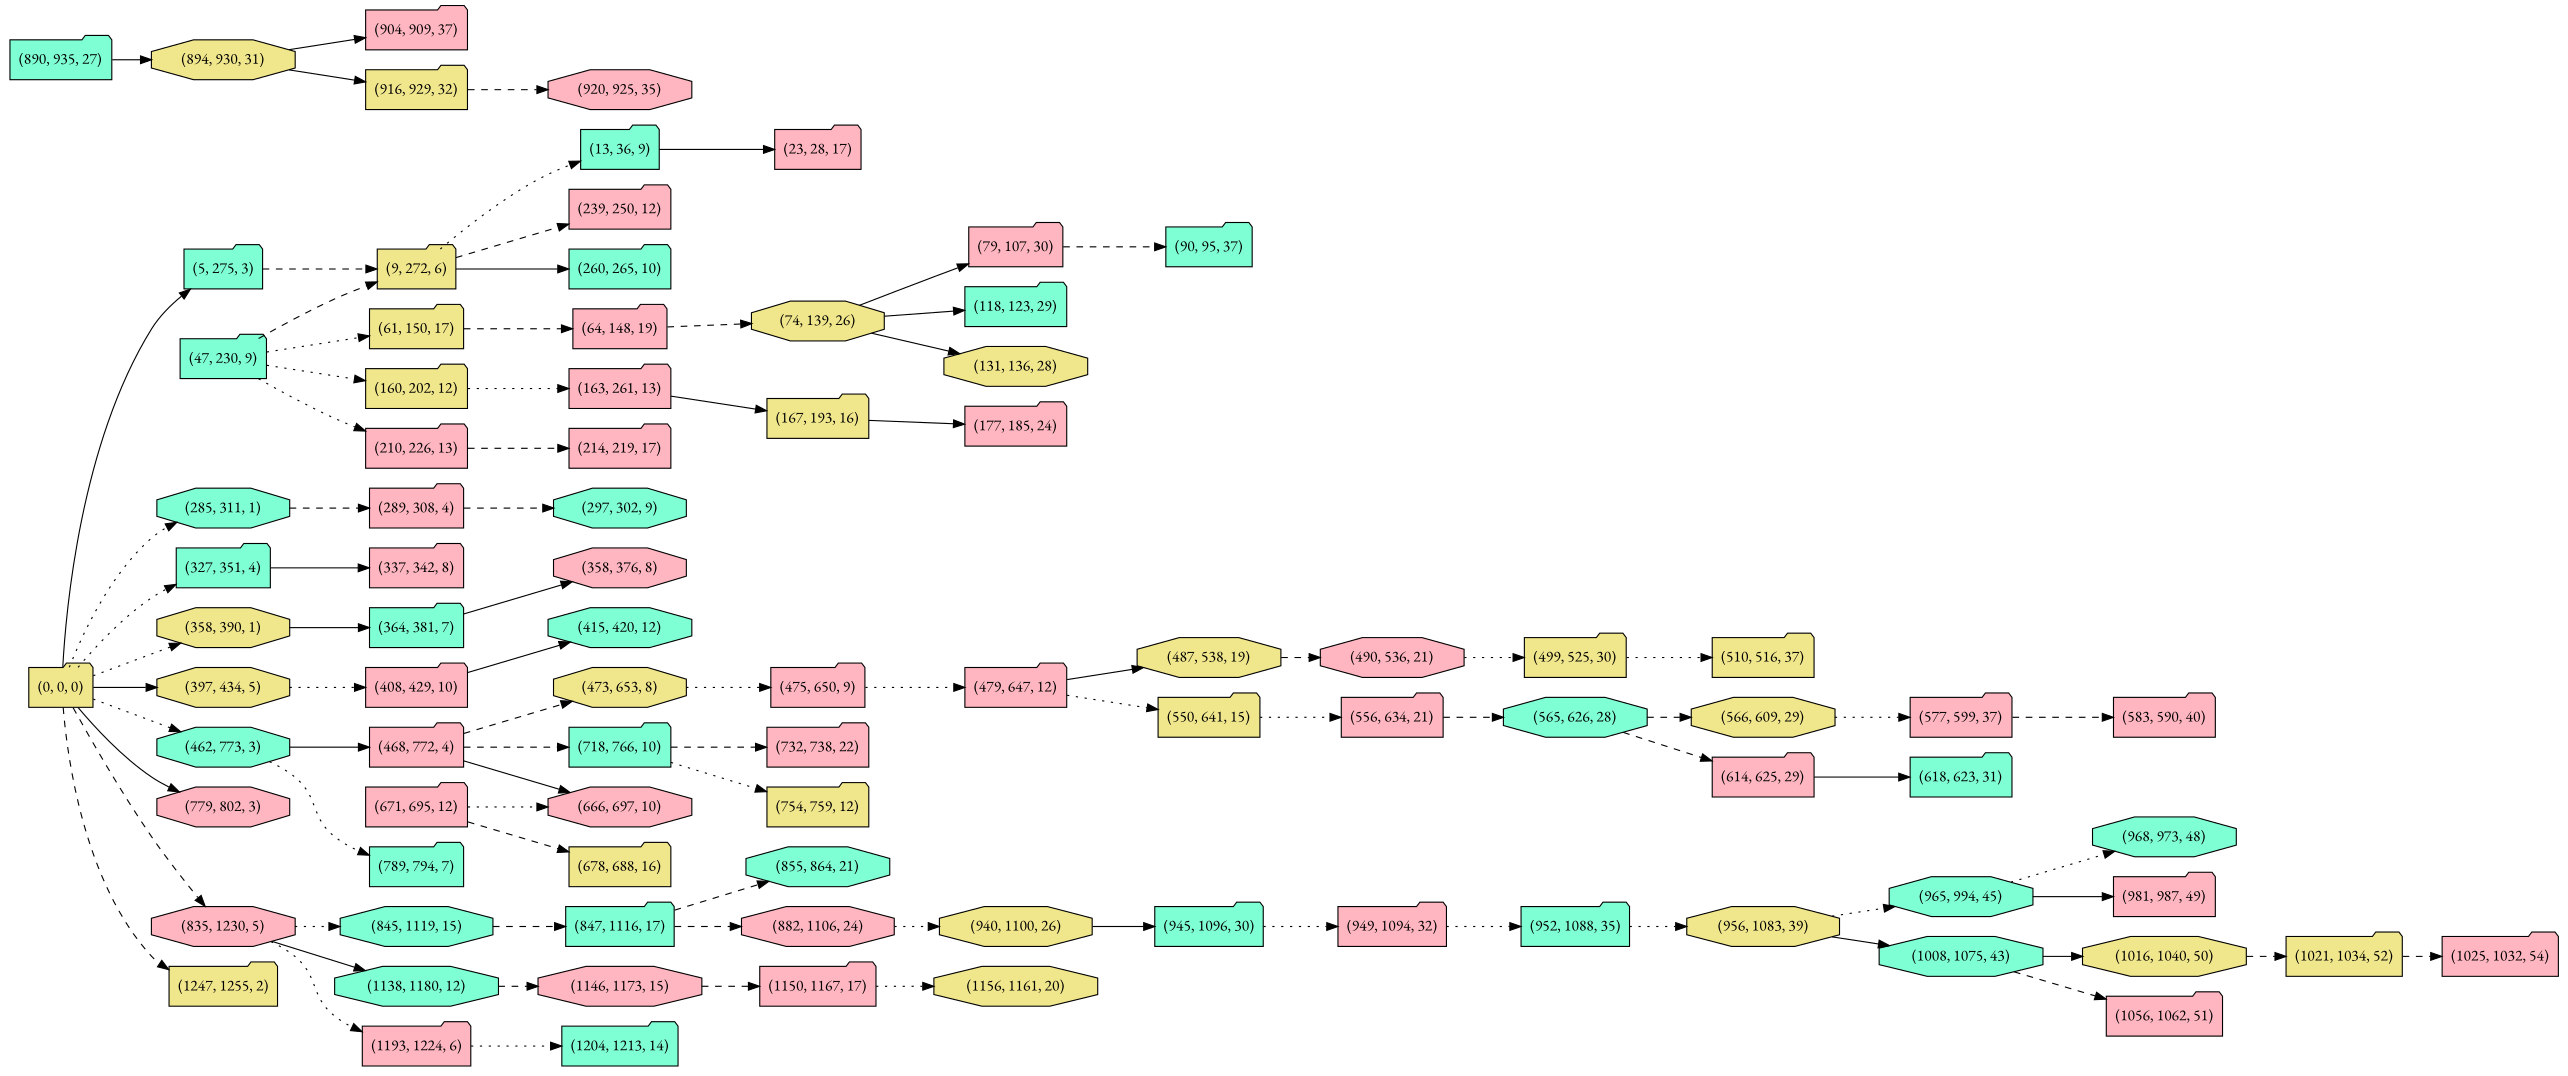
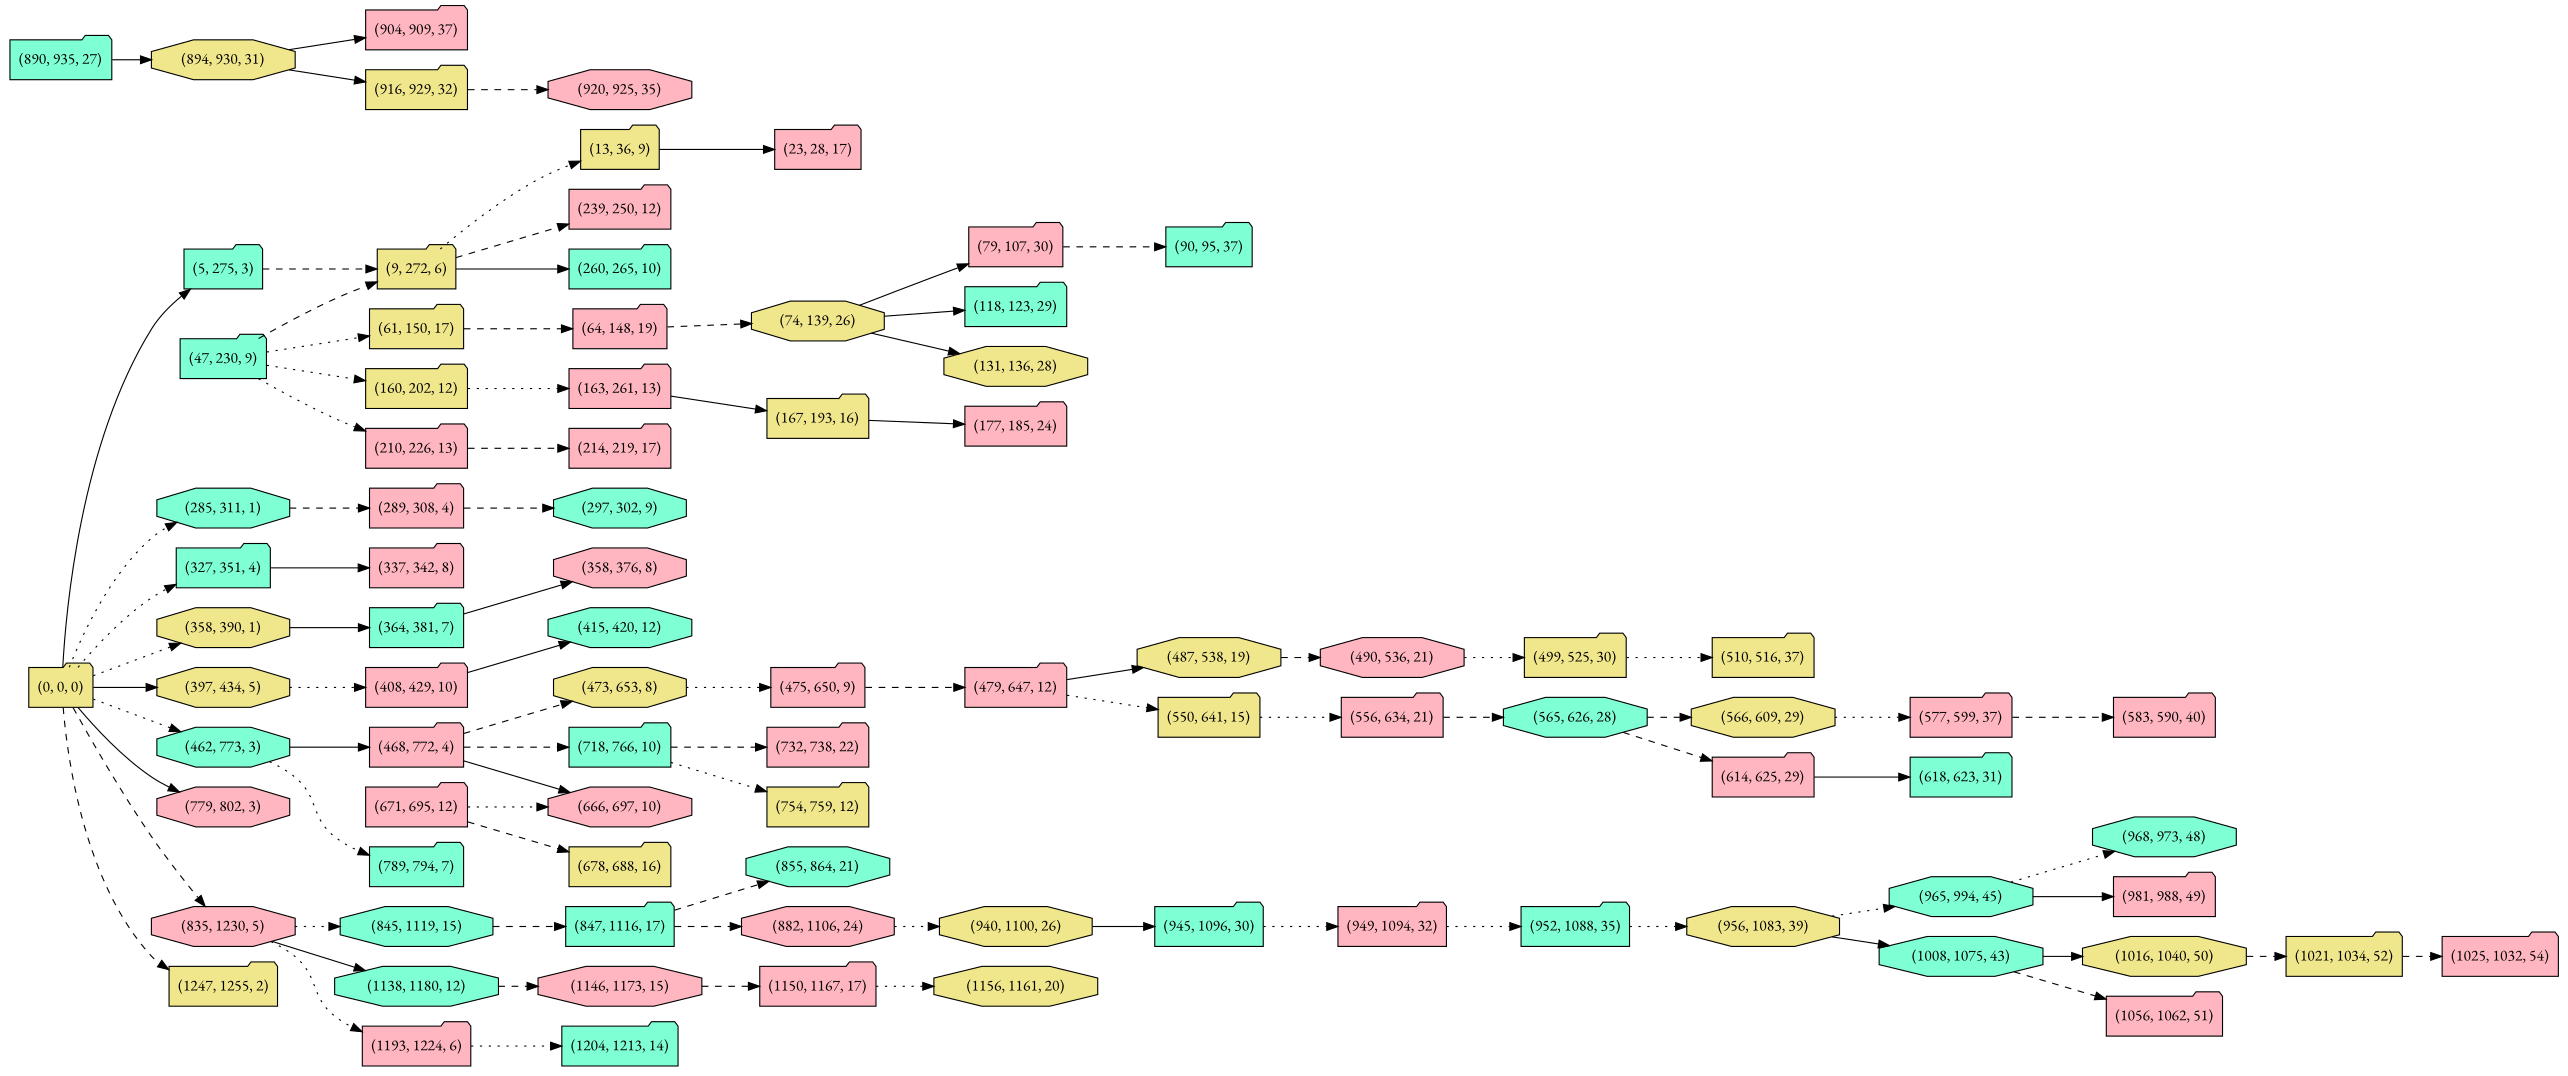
  digraph {
    fontname="EB Garamond"
    rankdir=LR
    node [fillcolor=lightpink fontname="EB Garamond" shape=folder style=filled]
    edge [fontname="EB Garamond" style=dotted]
    "(0, 0, 0)" [fillcolor=khaki]
    "(5, 275, 3)" [fillcolor=aquamarine]
    "(285, 311, 1)" [fillcolor=aquamarine shape=octagon]
    "(327, 351, 4)" [fillcolor=aquamarine]
    "(358, 390, 1)" [fillcolor=khaki shape=octagon]
    "(397, 434, 5)" [fillcolor=khaki shape=octagon]
    "(462, 773, 3)" [fillcolor=aquamarine shape=octagon]
    "(779, 802, 3)" [shape=octagon]
    "(835, 1230, 5)" [shape=octagon]
    "(1247, 1255, 2)" [fillcolor=khaki]
    "(9, 272, 6)" [fillcolor=khaki]
    "(289, 308, 4)"
    "(337, 342, 8)"
    "(364, 381, 7)" [fillcolor=aquamarine]
    "(408, 429, 10)"
    "(468, 772, 4)"
    "(789, 794, 7)" [fillcolor=aquamarine]
    "(845, 1119, 15)" [fillcolor=aquamarine shape=octagon]
    "(1138, 1180, 12)" [fillcolor=aquamarine shape=octagon]
    "(1193, 1224, 6)"
-   "(13, 36, 9)" [fillcolor=aquamarine]
+   "(13, 36, 9)" [fillcolor=khaki]
    "(239, 250, 12)"
    "(260, 265, 10)" [fillcolor=aquamarine]
    "(23, 28, 17)"
    "(47, 230, 9)" [fillcolor=aquamarine]
    "(61, 150, 17)" [fillcolor=khaki]
    "(160, 202, 12)" [fillcolor=khaki]
    "(210, 226, 13)"
    "(64, 148, 19)"
    n30 [label="(163, 261, 13)"]
    "(214, 219, 17)"
    "(74, 139, 26)" [fillcolor=khaki shape=octagon]
    "(79, 107, 30)"
    "(118, 123, 29)" [fillcolor=aquamarine]
    "(131, 136, 28)" [fillcolor=khaki shape=octagon]
    "(90, 95, 37)" [fillcolor=aquamarine]
    "(167, 193, 16)" [fillcolor=khaki]
    "(177, 185, 24)"
    "(297, 302, 9)" [fillcolor=aquamarine shape=octagon]
    n40 [label="(358, 376, 8)" shape=octagon]
    "(415, 420, 12)" [fillcolor=aquamarine shape=octagon]
    "(473, 653, 8)" [fillcolor=khaki shape=octagon]
    "(666, 697, 10)" [shape=octagon]
    "(718, 766, 10)" [fillcolor=aquamarine]
    "(475, 650, 9)"
    "(732, 738, 22)"
    "(754, 759, 12)" [fillcolor=khaki]
    "(479, 647, 12)"
    "(487, 538, 19)" [fillcolor=khaki shape=octagon]
    "(550, 641, 15)" [fillcolor=khaki]
    "(490, 536, 21)" [shape=octagon]
    "(556, 634, 21)"
    "(499, 525, 30)" [fillcolor=khaki]
    "(510, 516, 37)" [fillcolor=khaki]
    "(565, 626, 28)" [fillcolor=aquamarine shape=octagon]
    "(566, 609, 29)" [fillcolor=khaki shape=octagon]
    "(614, 625, 29)"
    "(577, 599, 37)"
    "(618, 623, 31)" [fillcolor=aquamarine]
    "(583, 590, 40)"
    "(671, 695, 12)"
    "(678, 688, 16)" [fillcolor=khaki]
    "(847, 1116, 17)" [fillcolor=aquamarine]
    "(1146, 1173, 15)" [shape=octagon]
    "(1204, 1213, 14)" [fillcolor=aquamarine]
    "(855, 864, 21)" [fillcolor=aquamarine shape=octagon]
    "(882, 1106, 24)" [shape=octagon]
    "(940, 1100, 26)" [fillcolor=khaki shape=octagon]
    "(890, 935, 27)" [fillcolor=aquamarine]
    "(894, 930, 31)" [fillcolor=khaki shape=octagon]
    "(945, 1096, 30)" [fillcolor=aquamarine]
    "(904, 909, 37)"
    "(916, 929, 32)" [fillcolor=khaki]
    "(920, 925, 35)" [shape=octagon]
    "(949, 1094, 32)"
    "(952, 1088, 35)" [fillcolor=aquamarine]
    "(956, 1083, 39)" [fillcolor=khaki shape=octagon]
    "(965, 994, 45)" [fillcolor=aquamarine shape=octagon]
    "(1008, 1075, 43)" [fillcolor=aquamarine shape=octagon]
    "(968, 973, 48)" [fillcolor=aquamarine shape=octagon]
-   "(981, 988, 49)" [label="(981, 987, 49)"]
+   "(981, 988, 49)"
    "(1016, 1040, 50)" [fillcolor=khaki shape=octagon]
    "(1056, 1062, 51)"
    "(1021, 1034, 52)" [fillcolor=khaki]
    "(1025, 1032, 54)"
    "(1150, 1167, 17)"
    "(1156, 1161, 20)" [fillcolor=khaki shape=octagon]
    "(0, 0, 0)" -> "(5, 275, 3)" [style=solid]
    "(0, 0, 0)" -> "(285, 311, 1)"
    "(0, 0, 0)" -> "(327, 351, 4)"
    "(0, 0, 0)" -> "(358, 390, 1)"
    "(0, 0, 0)" -> "(397, 434, 5)" [style=solid]
    "(0, 0, 0)" -> "(462, 773, 3)"
    "(0, 0, 0)" -> "(779, 802, 3)" [style=solid]
    "(0, 0, 0)" -> "(835, 1230, 5)" [style=dashed]
    "(0, 0, 0)" -> "(1247, 1255, 2)" [style=dashed]
    "(5, 275, 3)" -> "(9, 272, 6)" [style=dashed]
    "(285, 311, 1)" -> "(289, 308, 4)" [style=dashed]
    "(327, 351, 4)" -> "(337, 342, 8)" [style=solid]
    "(358, 390, 1)" -> "(364, 381, 7)" [style=solid]
    "(397, 434, 5)" -> "(408, 429, 10)"
    "(462, 773, 3)" -> "(468, 772, 4)" [style=solid]
    "(462, 773, 3)" -> "(789, 794, 7)"
    "(835, 1230, 5)" -> "(845, 1119, 15)"
    "(835, 1230, 5)" -> "(1138, 1180, 12)" [style=solid]
    "(835, 1230, 5)" -> "(1193, 1224, 6)"
    "(9, 272, 6)" -> "(13, 36, 9)"
    "(9, 272, 6)" -> "(239, 250, 12)" [style=dashed]
    "(9, 272, 6)" -> "(260, 265, 10)" [style=solid]
    "(289, 308, 4)" -> "(297, 302, 9)" [style=dashed]
    "(364, 381, 7)" -> n40 [style=solid]
    "(408, 429, 10)" -> "(415, 420, 12)" [style=solid]
    "(468, 772, 4)" -> "(473, 653, 8)" [style=dashed]
    "(468, 772, 4)" -> "(666, 697, 10)" [style=solid]
    "(468, 772, 4)" -> "(718, 766, 10)" [style=dashed]
    "(845, 1119, 15)" -> "(847, 1116, 17)" [style=dashed]
    "(1138, 1180, 12)" -> "(1146, 1173, 15)" [style=dashed]
    "(1193, 1224, 6)" -> "(1204, 1213, 14)"
    "(13, 36, 9)" -> "(23, 28, 17)" [style=solid]
    "(47, 230, 9)" -> "(9, 272, 6)" [style=dashed]
    "(47, 230, 9)" -> "(61, 150, 17)"
    "(47, 230, 9)" -> "(160, 202, 12)"
    "(47, 230, 9)" -> "(210, 226, 13)"
    "(61, 150, 17)" -> "(64, 148, 19)" [style=dashed]
    "(160, 202, 12)" -> n30
    "(210, 226, 13)" -> "(214, 219, 17)" [style=dashed]
    "(64, 148, 19)" -> "(74, 139, 26)" [style=dashed]
    n30 -> "(167, 193, 16)" [style=solid]
    "(74, 139, 26)" -> "(79, 107, 30)" [style=solid]
    "(74, 139, 26)" -> "(118, 123, 29)" [style=solid]
    "(74, 139, 26)" -> "(131, 136, 28)" [style=solid]
    "(79, 107, 30)" -> "(90, 95, 37)" [style=dashed]
    "(167, 193, 16)" -> "(177, 185, 24)" [style=solid]
    "(473, 653, 8)" -> "(475, 650, 9)"
    "(718, 766, 10)" -> "(732, 738, 22)" [style=dashed]
    "(718, 766, 10)" -> "(754, 759, 12)"
-   "(475, 650, 9)" -> "(479, 647, 12)"
+   "(475, 650, 9)" -> "(479, 647, 12)" [style=dashed]
    "(479, 647, 12)" -> "(487, 538, 19)" [style=solid]
    "(479, 647, 12)" -> "(550, 641, 15)"
    "(487, 538, 19)" -> "(490, 536, 21)" [style=dashed]
    "(550, 641, 15)" -> "(556, 634, 21)"
    "(490, 536, 21)" -> "(499, 525, 30)"
    "(556, 634, 21)" -> "(565, 626, 28)" [style=dashed]
    "(499, 525, 30)" -> "(510, 516, 37)"
    "(565, 626, 28)" -> "(566, 609, 29)" [style=dashed]
    "(565, 626, 28)" -> "(614, 625, 29)" [style=dashed]
    "(566, 609, 29)" -> "(577, 599, 37)"
    "(614, 625, 29)" -> "(618, 623, 31)" [style=solid]
    "(577, 599, 37)" -> "(583, 590, 40)" [style=dashed]
    "(671, 695, 12)" -> "(666, 697, 10)"
    "(671, 695, 12)" -> "(678, 688, 16)" [style=dashed]
    "(847, 1116, 17)" -> "(855, 864, 21)" [style=dashed]
    "(847, 1116, 17)" -> "(882, 1106, 24)" [style=dashed]
    "(1146, 1173, 15)" -> "(1150, 1167, 17)" [style=dashed]
    "(882, 1106, 24)" -> "(940, 1100, 26)"
    "(940, 1100, 26)" -> "(945, 1096, 30)" [style=solid]
    "(890, 935, 27)" -> "(894, 930, 31)" [style=solid]
    "(894, 930, 31)" -> "(904, 909, 37)" [style=solid]
    "(894, 930, 31)" -> "(916, 929, 32)" [style=solid]
    "(945, 1096, 30)" -> "(949, 1094, 32)"
    "(916, 929, 32)" -> "(920, 925, 35)" [style=dashed]
    "(949, 1094, 32)" -> "(952, 1088, 35)"
    "(952, 1088, 35)" -> "(956, 1083, 39)"
    "(956, 1083, 39)" -> "(965, 994, 45)"
    "(956, 1083, 39)" -> "(1008, 1075, 43)" [style=solid]
    "(965, 994, 45)" -> "(968, 973, 48)"
    "(965, 994, 45)" -> "(981, 988, 49)" [style=solid]
    "(1008, 1075, 43)" -> "(1016, 1040, 50)" [style=solid]
    "(1008, 1075, 43)" -> "(1056, 1062, 51)" [style=dashed]
    "(1016, 1040, 50)" -> "(1021, 1034, 52)" [style=dashed]
    "(1021, 1034, 52)" -> "(1025, 1032, 54)" [style=dashed]
    "(1150, 1167, 17)" -> "(1156, 1161, 20)"
  }
